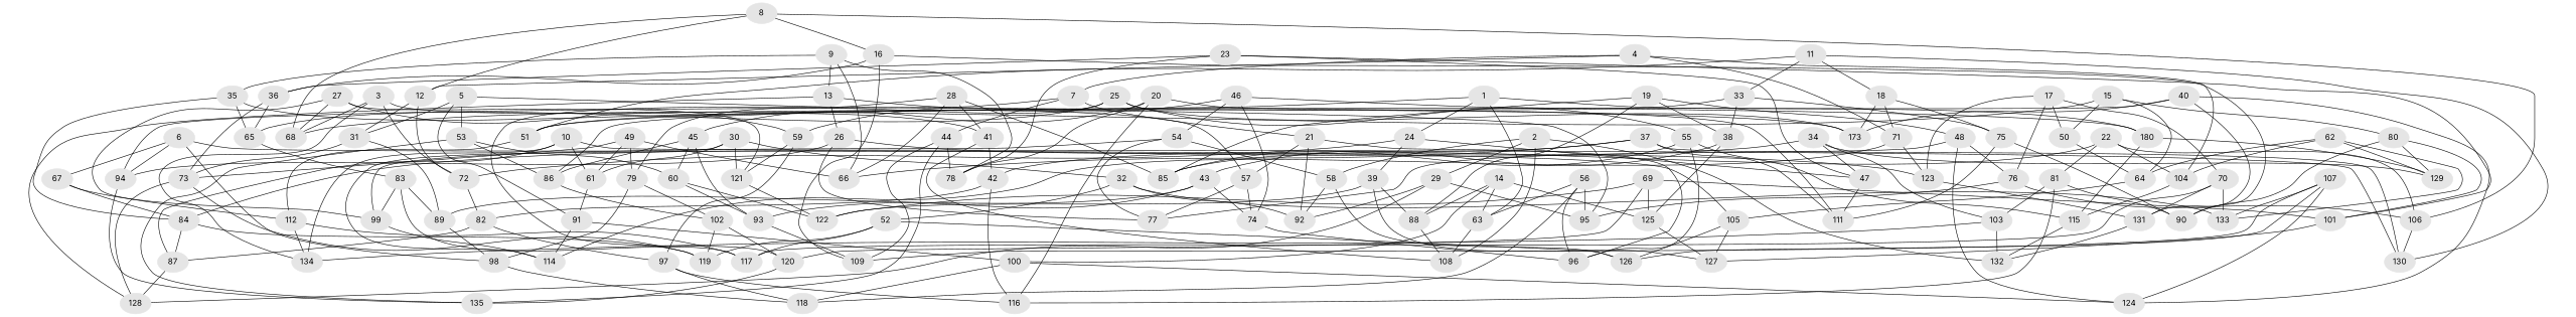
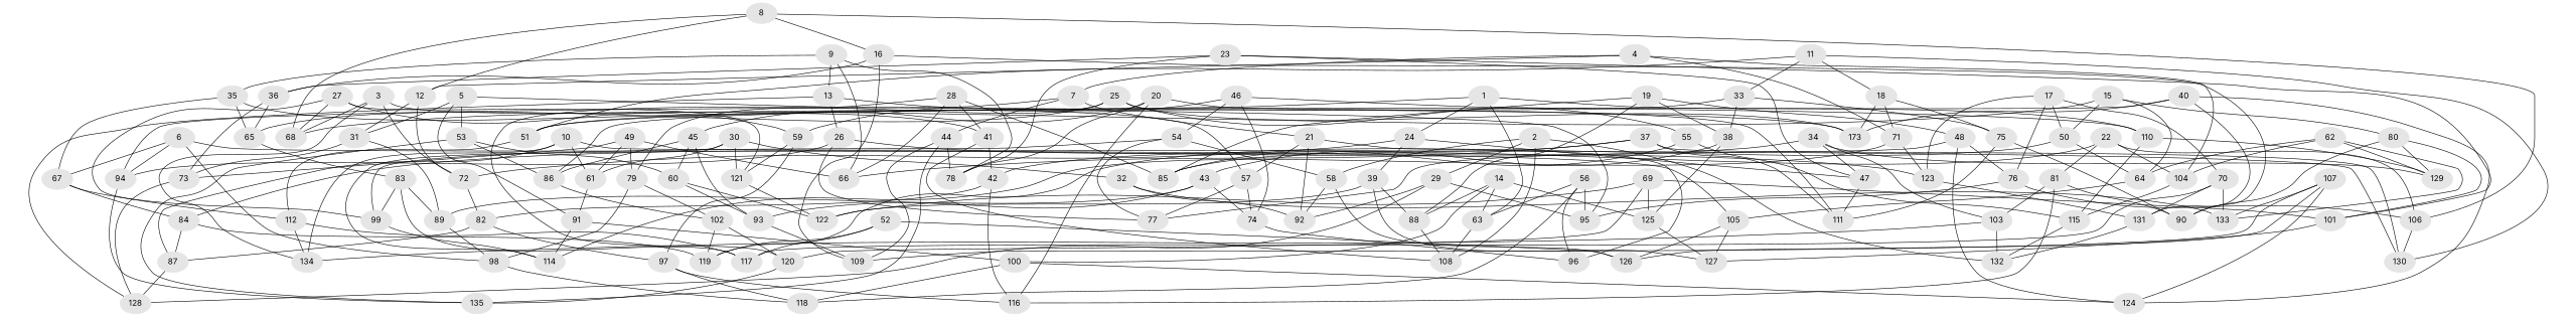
  graph {
    fontname=Inter
    node [color=gray90 fontname=Inter style=filled]
    edge [fontname=Inter]
    1
    24
    51
    63
-   110 [label=180]
+   110
    72
    47
    39
    112
    108
    129
    115
    2
    29
    58
    132
    95
    128
    92
    126
    3
    57
    68
    134
    77
    74
    82
    4
    7
    12
    71
    104
    94
    21
    44
    31
    123
    114
    5
    53
    91
    73
    89
    86
    135
    60
    100
    6
    67
    98
    105
    84
    118
    127
    96
    78
    109
    8
    16
    106
    36
    90
    130
    9
    13
    35
    66
    26
    n69 [label=173]
    65
    41
    10
    61
    87
    11
    18
    33
    75
    38
    14
    88
    125
    124
    15
    50
    64
    80
    119
    101
    17
    70
    76
    133
    131
    117
    111
    19
    48
    85
    43
    20
    45
    116
    93
    22
    81
    103
    23
    122
    25
    55
    79
    83
    102
    27
    59
    99
    121
    97
    28
    120
    42
    30
    32
    52
    34
    37
    40
    46
    54
    49
    56
    62
    69
    107
    1 -- 24
    1 -- 51
    1 -- 63
    1 -- 110
    24 -- 72
    24 -- 47
    24 -- 39
    51 -- 112
    63 -- 108
    110 -- 129
    110 -- 115
    72 -- 82
    47 -- 111
    39 -- 127
    39 -- 88
    39 -- 122
    112 -- 134
    112 -- 117
    115 -- 132
    2 -- 108
    2 -- 29
    2 -- 58
    2 -- 132
    29 -- 95
    29 -- 128
    29 -- 92
    58 -- 92
    58 -- 126
    3 -- 72
    3 -- 57
    3 -- 68
    3 -- 134
    57 -- 77
    57 -- 74
    74 -- 96
    82 -- 87
    82 -- 97
    4 -- 7
    4 -- 12
    4 -- 71
    4 -- 104
    7 -- 94
    7 -- 21
    7 -- 44
    12 -- 72
    12 -- 31
    71 -- 123
    71 -- 114
    104 -- 115
    94 -- 135
    21 -- 92
    21 -- 57
    21 -- 96
    44 -- 135
    44 -- 78
    44 -- 109
    31 -- 73
    31 -- 89
    123 -- 131
    5 -- 95
    5 -- 31
    5 -- 53
    5 -- 91
    53 -- 86
    53 -- 135
    53 -- 60
    91 -- 114
    91 -- 100
    73 -- 128
    89 -- 98
    86 -- 102
    60 -- 93
    60 -- 122
    100 -- 118
    100 -- 124
    6 -- 94
    6 -- 67
    6 -- 98
    6 -- 105
    67 -- 112
    67 -- 84
    98 -- 118
    105 -- 126
    105 -- 127
    84 -- 87
    84 -- 119
    8 -- 68
    8 -- 12
    8 -- 16
    8 -- 106
    16 -- 109
    16 -- 36
    16 -- 90
    106 -- 130
    36 -- 73
    36 -- 65
    9 -- 78
    9 -- 13
    9 -- 35
    9 -- 66
    13 -- 128
    13 -- 26
    13 -- n69
-   35 -- 84
+   35 -- 67
    35 -- 65
    35 -- 41
    26 -- 77
    26 -- 94
    26 -- 123
    65 -- 83
    41 -- 108
    41 -- 42
    10 -- 134
    10 -- 130
    10 -- 61
    10 -- 87
    61 -- 91
    87 -- 128
    11 -- 51
    11 -- 130
    11 -- 18
    11 -- 33
    18 -- 71
    18 -- n69
    18 -- 75
    33 -- 51
    33 -- 75
    33 -- 38
    75 -- 90
    75 -- 111
    38 -- 125
    38 -- 43
    14 -- 63
    14 -- 100
    14 -- 88
    14 -- 125
    88 -- 108
    125 -- 127
    15 -- 68
    15 -- 50
    15 -- 64
    15 -- 80
    50 -- 64
-   73 -- 119
+   50 -- 119
    64 -- 105
    80 -- 129
    80 -- 90
    80 -- 101
    101 -- 127
    17 -- 123
    17 -- 50
    17 -- 70
    17 -- 76
    70 -- 133
    70 -- 131
    70 -- 117
    76 -- 95
    76 -- 106
    131 -- 132
    19 -- 38
    19 -- 88
    19 -- 48
    19 -- 85
    48 -- 77
    48 -- 124
    48 -- 76
    43 -- 74
    43 -- 89
    43 -- 93
    20 -- 78
    20 -- 111
    20 -- 45
    20 -- 116
    45 -- 86
    45 -- 60
    45 -- 93
    93 -- 109
    22 -- 104
    22 -- 106
    22 -- 85
    22 -- 81
    81 -- 90
    81 -- 116
    81 -- 103
    103 -- 132
    103 -- 134
    23 -- 47
    23 -- 78
    23 -- 36
    23 -- 101
    25 -- n69
    25 -- 65
    25 -- 55
    25 -- 79
    55 -- 115
-   55 -- 96
    55 -- 85
    79 -- 98
    79 -- 102
    83 -- 89
    83 -- 117
    83 -- 99
    102 -- 119
    102 -- 120
    27 -- 68
    27 -- 59
    27 -- 99
    27 -- 121
    59 -- 121
    59 -- 97
    99 -- 114
    121 -- 122
    97 -- 118
    97 -- 116
    28 -- 66
    28 -- 41
    28 -- 85
    28 -- 120
    120 -- 135
    42 -- 82
    42 -- 116
    30 -- 114
    30 -- 61
    30 -- 121
    30 -- 32
    32 -- 92
    32 -- 133
-   32 -- 52
    52 -- 126
    52 -- 119
    52 -- 117
    34 -- 47
    34 -- 129
    34 -- 84
    34 -- 103
    37 -- 130
    37 -- 66
    37 -- 111
    37 -- 42
    40 -- 86
    40 -- n69
    40 -- 124
    40 -- 131
    46 -- 110
    46 -- 74
    46 -- 59
    46 -- 54
    54 -- 58
    54 -- 77
    54 -- 99
    49 -- 73
    49 -- 66
    49 -- 61
    49 -- 79
    56 -- 63
    56 -- 95
    56 -- 118
    56 -- 96
    62 -- 129
    62 -- 104
    62 -- 64
    62 -- 133
    69 -- 125
    69 -- 101
    69 -- 122
    69 -- 120
    107 -- 126
    107 -- 109
    107 -- 124
    107 -- 133
  }
